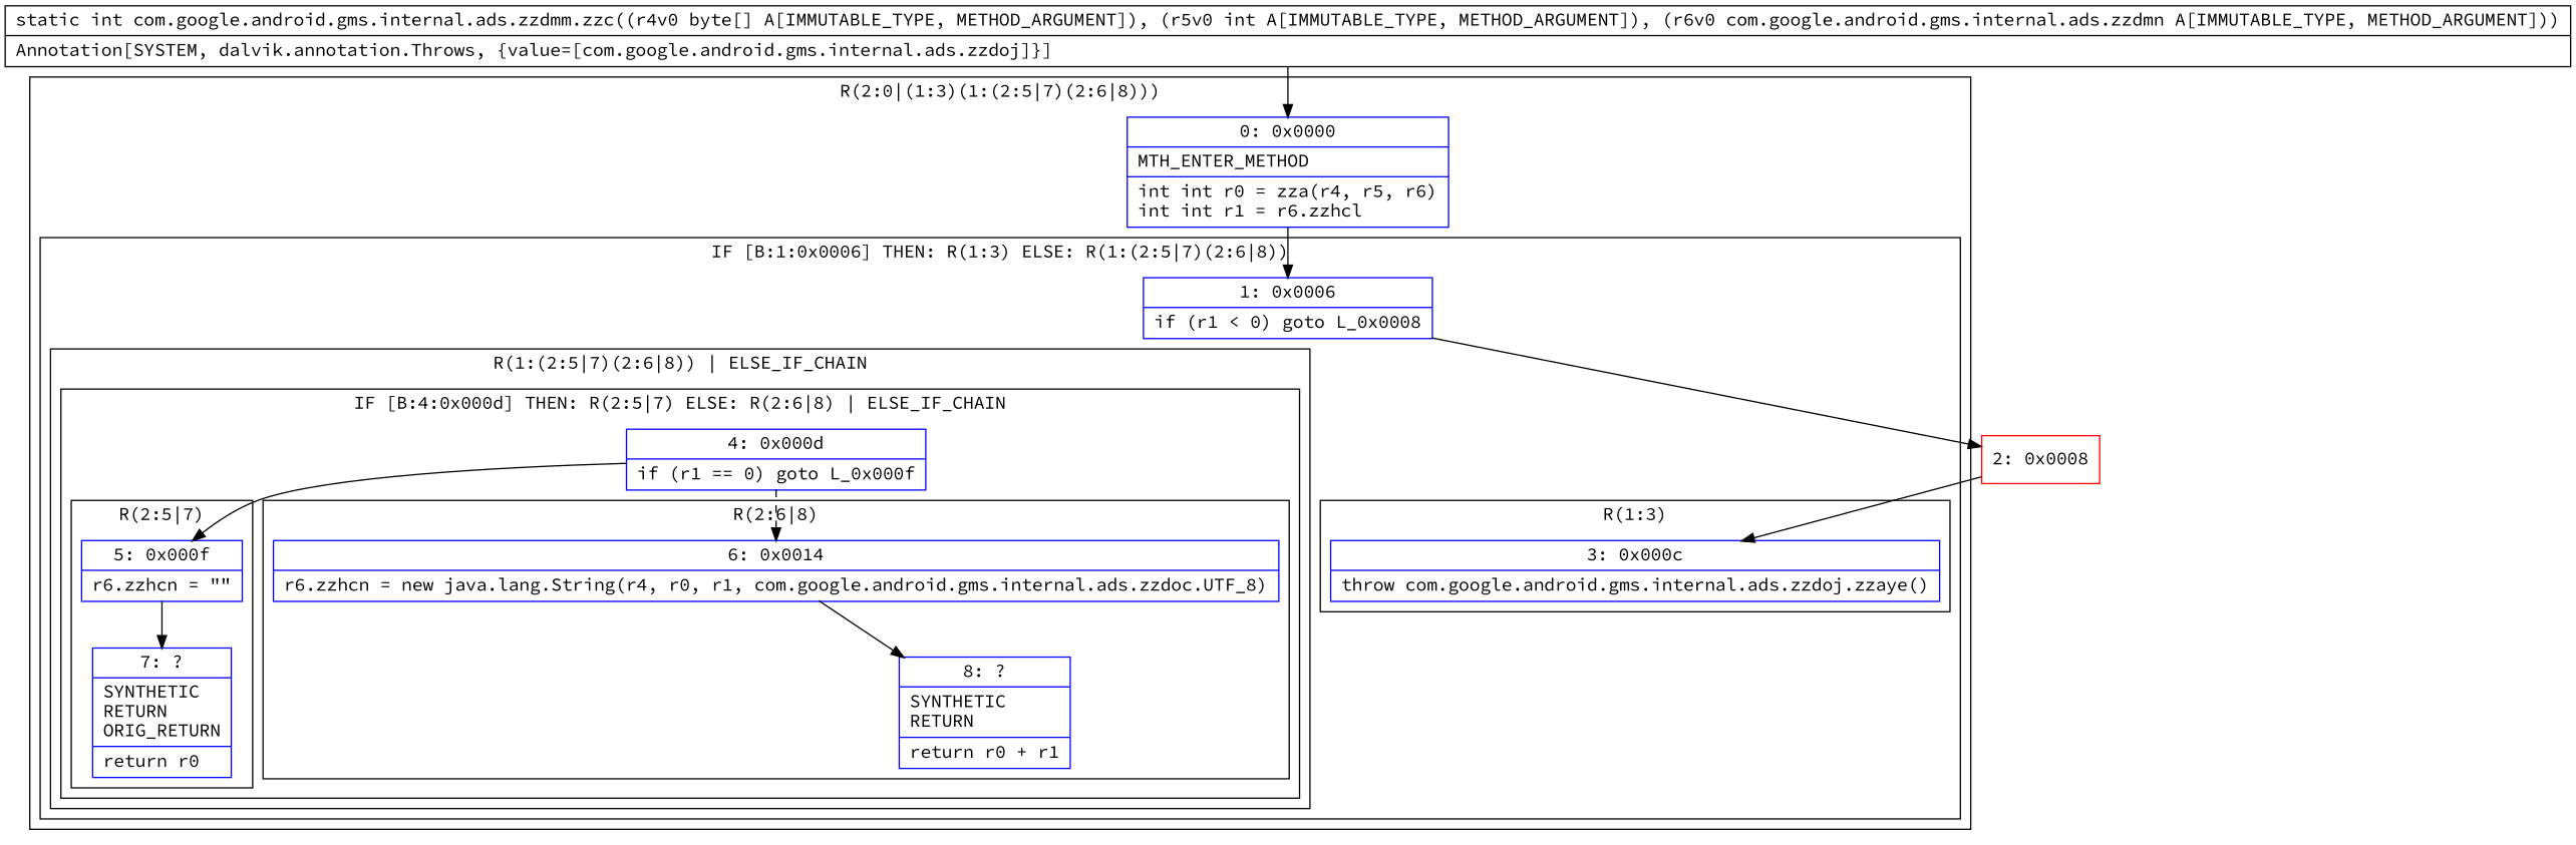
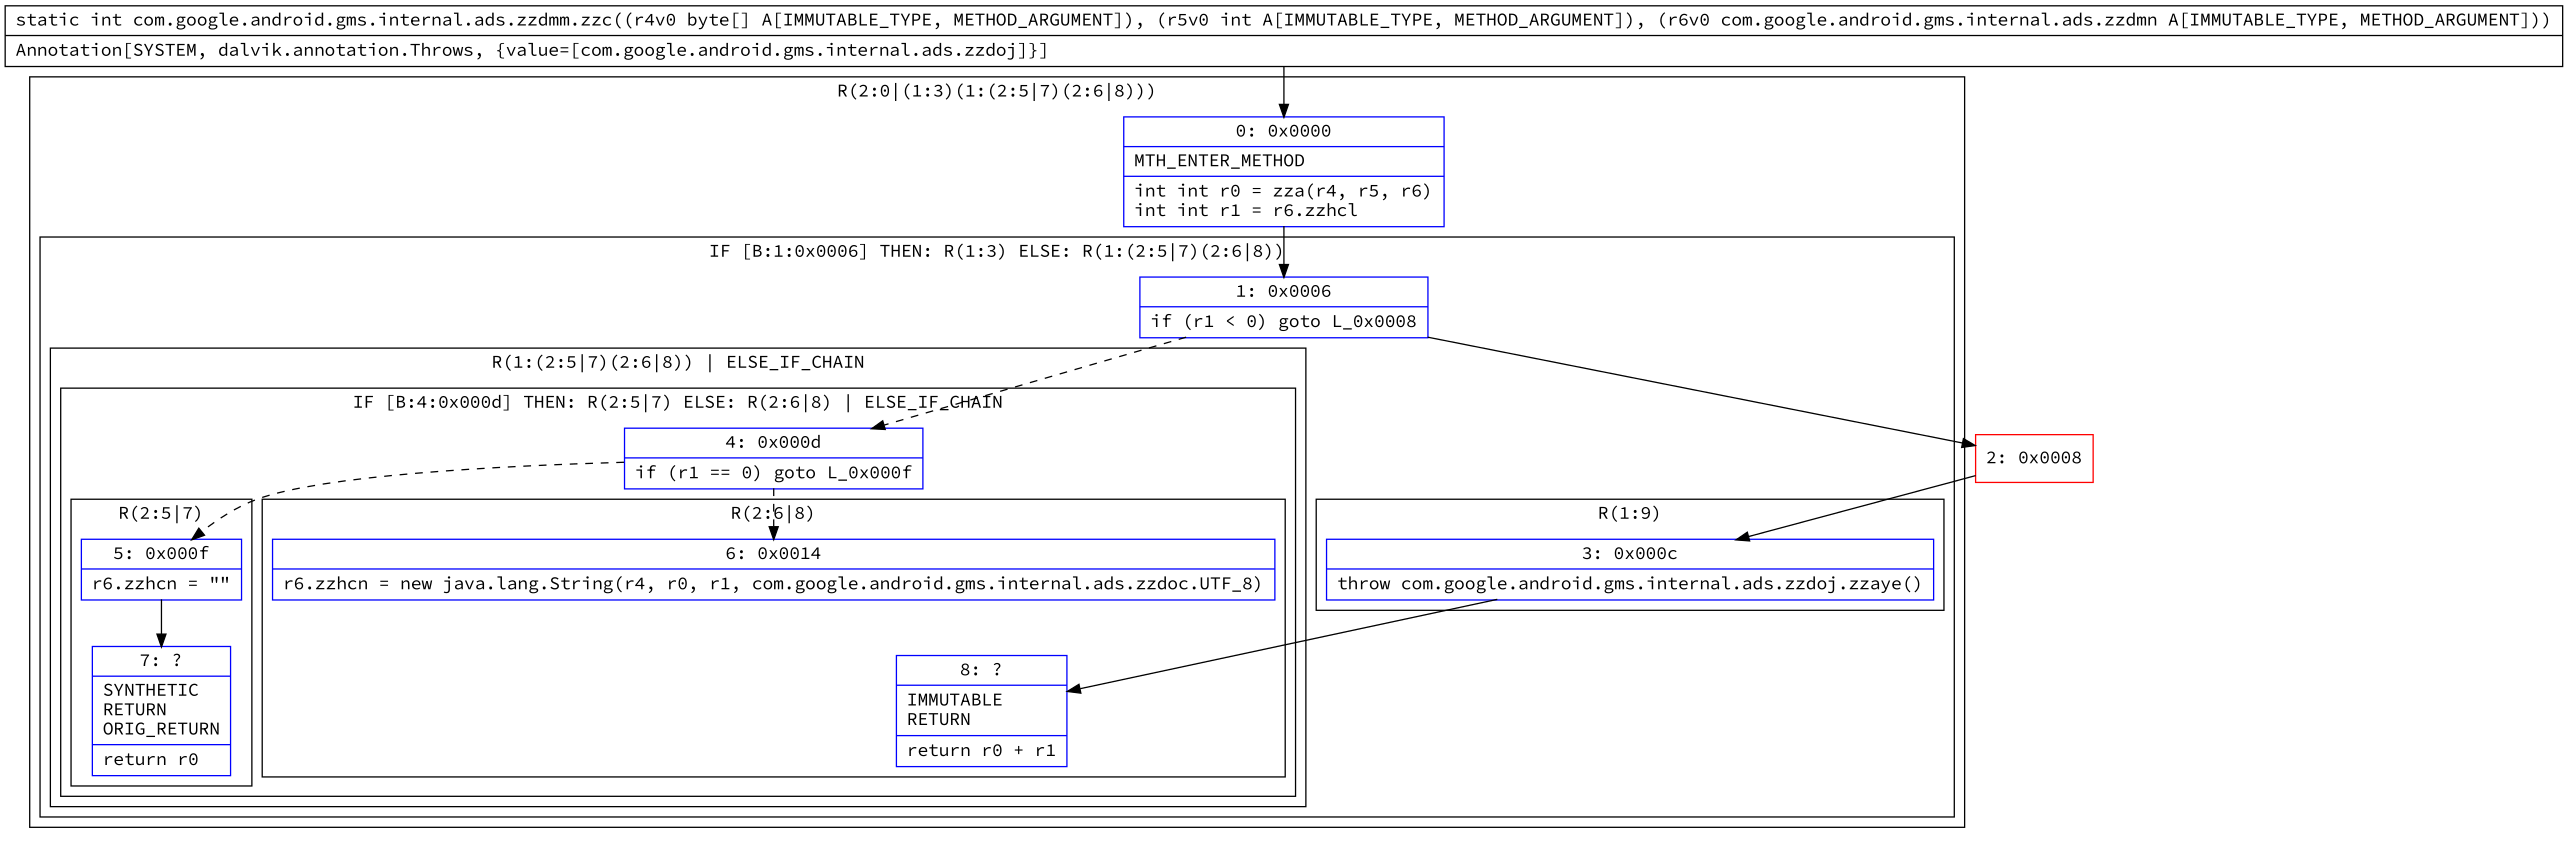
  digraph {
    fontname="Source Code Pro"
    node [color=blue fontname="Source Code Pro" shape=record]
    edge [fontname="Source Code Pro"]
    n1 [label="{3\:\ 0x000c|throw com.google.android.gms.internal.ads.zzdoj.zzaye()\l}"]
    n2 [label="{5\:\ 0x000f|r6.zzhcn = \"\"\l}"]
    n3 [label="{7\:\ ?|SYNTHETIC\lRETURN\lORIG_RETURN\l|return r0\l}"]
    n4 [label="{6\:\ 0x0014|r6.zzhcn = new java.lang.String(r4, r0, r1, com.google.android.gms.internal.ads.zzdoc.UTF_8)\l}"]
-   n5 [label="{8\:\ ?|SYNTHETIC\lRETURN\l|return r0 + r1\l}"]
+   n5 [label="{8\:\ ?|IMMUTABLE\lRETURN\l|return r0 + r1\l}"]
    n6 [label="{4\:\ 0x000d|if (r1 == 0) goto L_0x000f\l}"]
    n7 [label="{1\:\ 0x0006|if (r1 \< 0) goto L_0x0008\l}"]
    n8 [label="{0\:\ 0x0000|MTH_ENTER_METHOD\l|int int r0 = zza(r4, r5, r6)\lint int r1 = r6.zzhcl\l}"]
    n9 [color=red label="{2\:\ 0x0008}"]
    n10 [label="{static int com.google.android.gms.internal.ads.zzdmm.zzc((r4v0 byte[] A[IMMUTABLE_TYPE, METHOD_ARGUMENT]), (r5v0 int A[IMMUTABLE_TYPE, METHOD_ARGUMENT]), (r6v0 com.google.android.gms.internal.ads.zzdmn A[IMMUTABLE_TYPE, METHOD_ARGUMENT]))  | Annotation[SYSTEM, dalvik.annotation.Throws, \{value=[com.google.android.gms.internal.ads.zzdoj]\}]\l}" color=""]
    subgraph cluster_1 {
      label="R(2:0|(1:3)(1:(2:5|7)(2:6|8)))"
      n8
      subgraph cluster_2 {
        label="IF [B:1:0x0006] THEN: R(1:3) ELSE: R(1:(2:5|7)(2:6|8))"
        n7
        subgraph cluster_3 {
-         label="R(1:3)"
+         label="R(1:9)"
          n1
        }
        subgraph cluster_4 {
          label="R(1:(2:5|7)(2:6|8)) | ELSE_IF_CHAIN\l"
          subgraph cluster_5 {
            label="IF [B:4:0x000d] THEN: R(2:5|7) ELSE: R(2:6|8) | ELSE_IF_CHAIN\l"
            n6
            subgraph cluster_6 {
              label="R(2:5|7)"
              n2
              n3
            }
            subgraph cluster_7 {
              label="R(2:6|8)"
              n4
              n5
            }
          }
        }
      }
    }
    n2 -> n3
-   n4 -> n5
-   n6 -> n2
+   n1 -> n5
+   n6 -> n2 [style=dashed]
    n6 -> n4 [style=dashed]
+   n7 -> n6 [style=dashed]
    n7 -> n9
    n8 -> n7
    n9 -> n1
    n10 -> n8
  }
